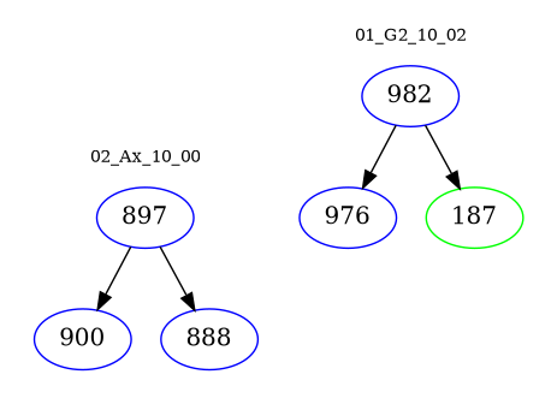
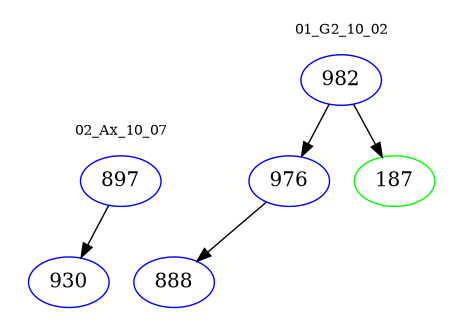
  digraph {
    node [color=blue]
    edge [color=black]
    n1 [label=897]
    n2 [label=888]
-   n3 [label=900]
+   n3 [label=930]
    n4 [label=982]
    n5 [label=976]
    n6 [color=green label=187]
    subgraph cluster_1 {
      color=white
      fontsize=10
-     label="02_Ax_10_00"
+     label="02_Ax_10_07"
      n1
      n2
      n3
    }
    subgraph cluster_2 {
      color=white
      fontsize=10
      label="01_G2_10_02"
      n4
      n5
      n6
    }
-   n1 -> n2
+   n5 -> n2
    n1 -> n3
    n4 -> n5
    n4 -> n6
  }
